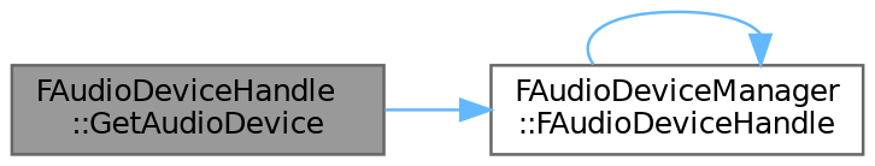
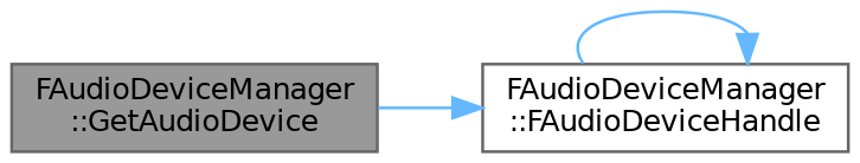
  digraph {
    rankdir=LR
    node [fontname=Helvetica fontsize=10 shape=box style=filled]
    edge [color=steelblue1 fontname=Helvetica fontsize=10 labelfontname=Helvetica labelfontsize=10 style=solid]
-   n1 [color=gray40 fillcolor=grey60 fontcolor=black height=0.2 label="FAudioDeviceHandle\l::GetAudioDevice" width=0.4]
+   n1 [color=gray40 fillcolor=grey60 fontcolor=black height=0.2 label="FAudioDeviceManager\l::GetAudioDevice" width=0.4]
    n2 [color=grey40 fillcolor=white height=0.2 label="FAudioDeviceManager\l::FAudioDeviceHandle" width=0.4]
    n1 -> n2
    n2 -> n2
  }
